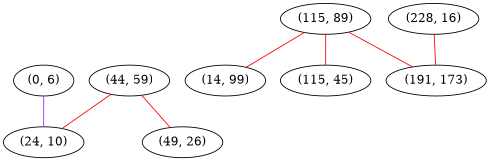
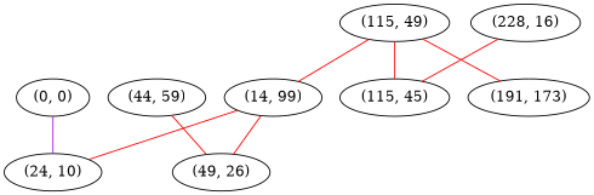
  graph {
    edge [color=red weight=1]
-   "(0, 0)" [label="(0, 6)"]
+   "(0, 0)"
    "(24, 10)"
    n3 [label="(14, 99)"]
-   "(115, 49)" [label="(115, 89)"]
+   "(115, 49)"
    "(191, 173)"
    "(115, 45)"
    "(49, 26)"
    n8 [label="(44, 59)"]
    n9 [label="(228, 16)"]
    "(0, 0)" -- "(24, 10)" [color=purple weight=4]
+   n3 -- "(49, 26)"
    "(115, 49)" -- n3
    "(115, 49)" -- "(191, 173)"
    "(115, 49)" -- "(115, 45)"
-   n8 -- "(24, 10)"
+   n3 -- "(24, 10)"
    n8 -- "(49, 26)"
-   n9 -- "(191, 173)"
+   n9 -- "(115, 45)"
  }
